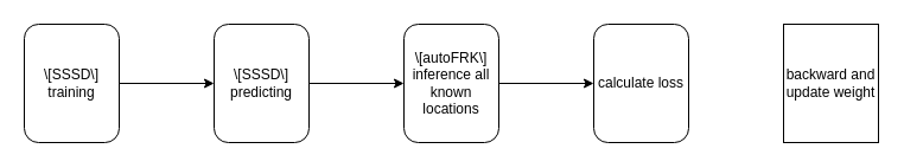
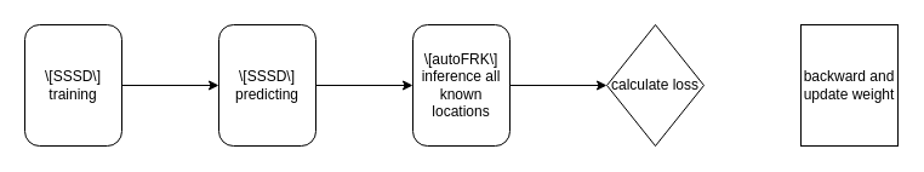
  <mxCell id="0" />
  <mxCell id="1" parent="0" />
  <mxCell id="2" value="" style="edgeStyle=none;html=1;" parent="1" source="3" target="9" edge="1"><mxGeometry relative="1" as="geometry" /></mxCell>
  <mxCell id="3" value="\[SSSD\] training" style="rounded=1;whiteSpace=wrap;html=1;" parent="1" vertex="1"><mxGeometry x="20" y="20" width="80" height="100" as="geometry" /></mxCell>
  <mxCell id="4" value="" style="edgeStyle=none;html=1;" parent="1" source="5" target="6" edge="1"><mxGeometry relative="1" as="geometry" /></mxCell>
  <mxCell id="5" value="\[autoFRK\] inference all known locations" style="rounded=1;whiteSpace=wrap;html=1;" parent="1" vertex="1"><mxGeometry x="340" y="20" width="80" height="100" as="geometry" /></mxCell>
- <mxCell id="6" value="calculate loss" style="rounded=1;whiteSpace=wrap;html=1;" parent="1" vertex="1"><mxGeometry x="500" y="20" width="80" height="100" as="geometry" /></mxCell>
+ <mxCell id="6" value="calculate loss" style="rhombus;whiteSpace=wrap;html=1;" parent="1" vertex="1"><mxGeometry x="500" y="20" width="80" height="100" as="geometry" /></mxCell>
  <mxCell id="7" value="backward and update weight" style="whiteSpace=wrap;html=1;rounded=0;" parent="1" vertex="1"><mxGeometry x="660" y="20" width="80" height="100" as="geometry" /></mxCell>
  <mxCell id="8" value="" style="edgeStyle=none;html=1;" parent="1" source="9" target="5" edge="1"><mxGeometry relative="1" as="geometry" /></mxCell>
  <mxCell id="9" value="\[SSSD\] predicting" style="rounded=1;whiteSpace=wrap;html=1;" parent="1" vertex="1"><mxGeometry x="180" y="20" width="80" height="100" as="geometry" /></mxCell>
